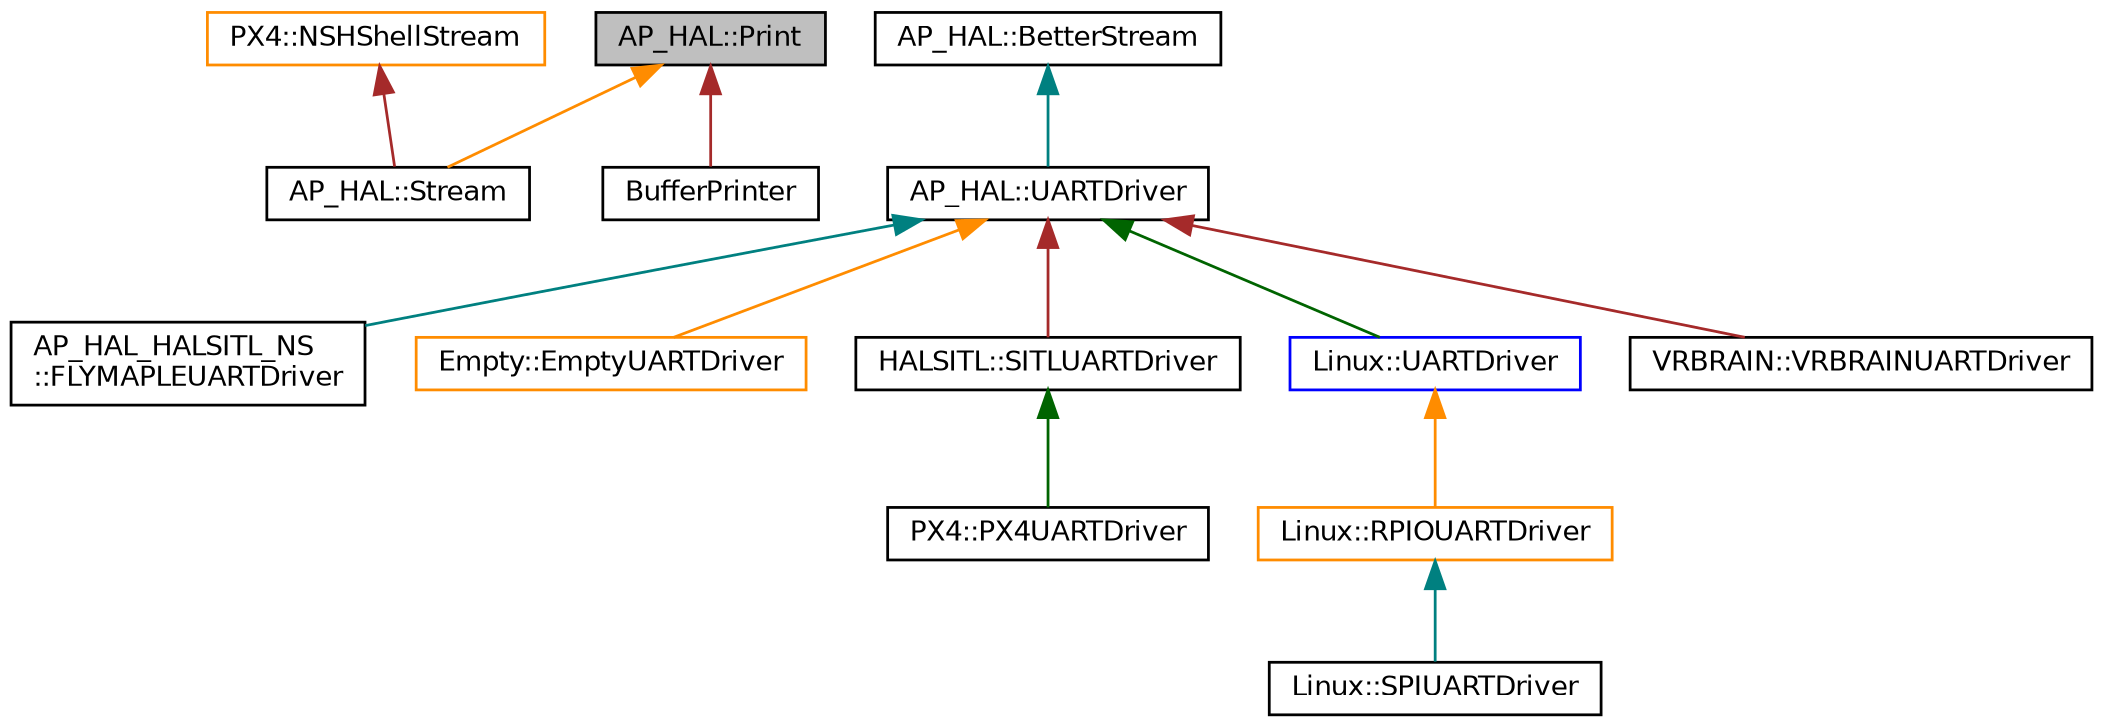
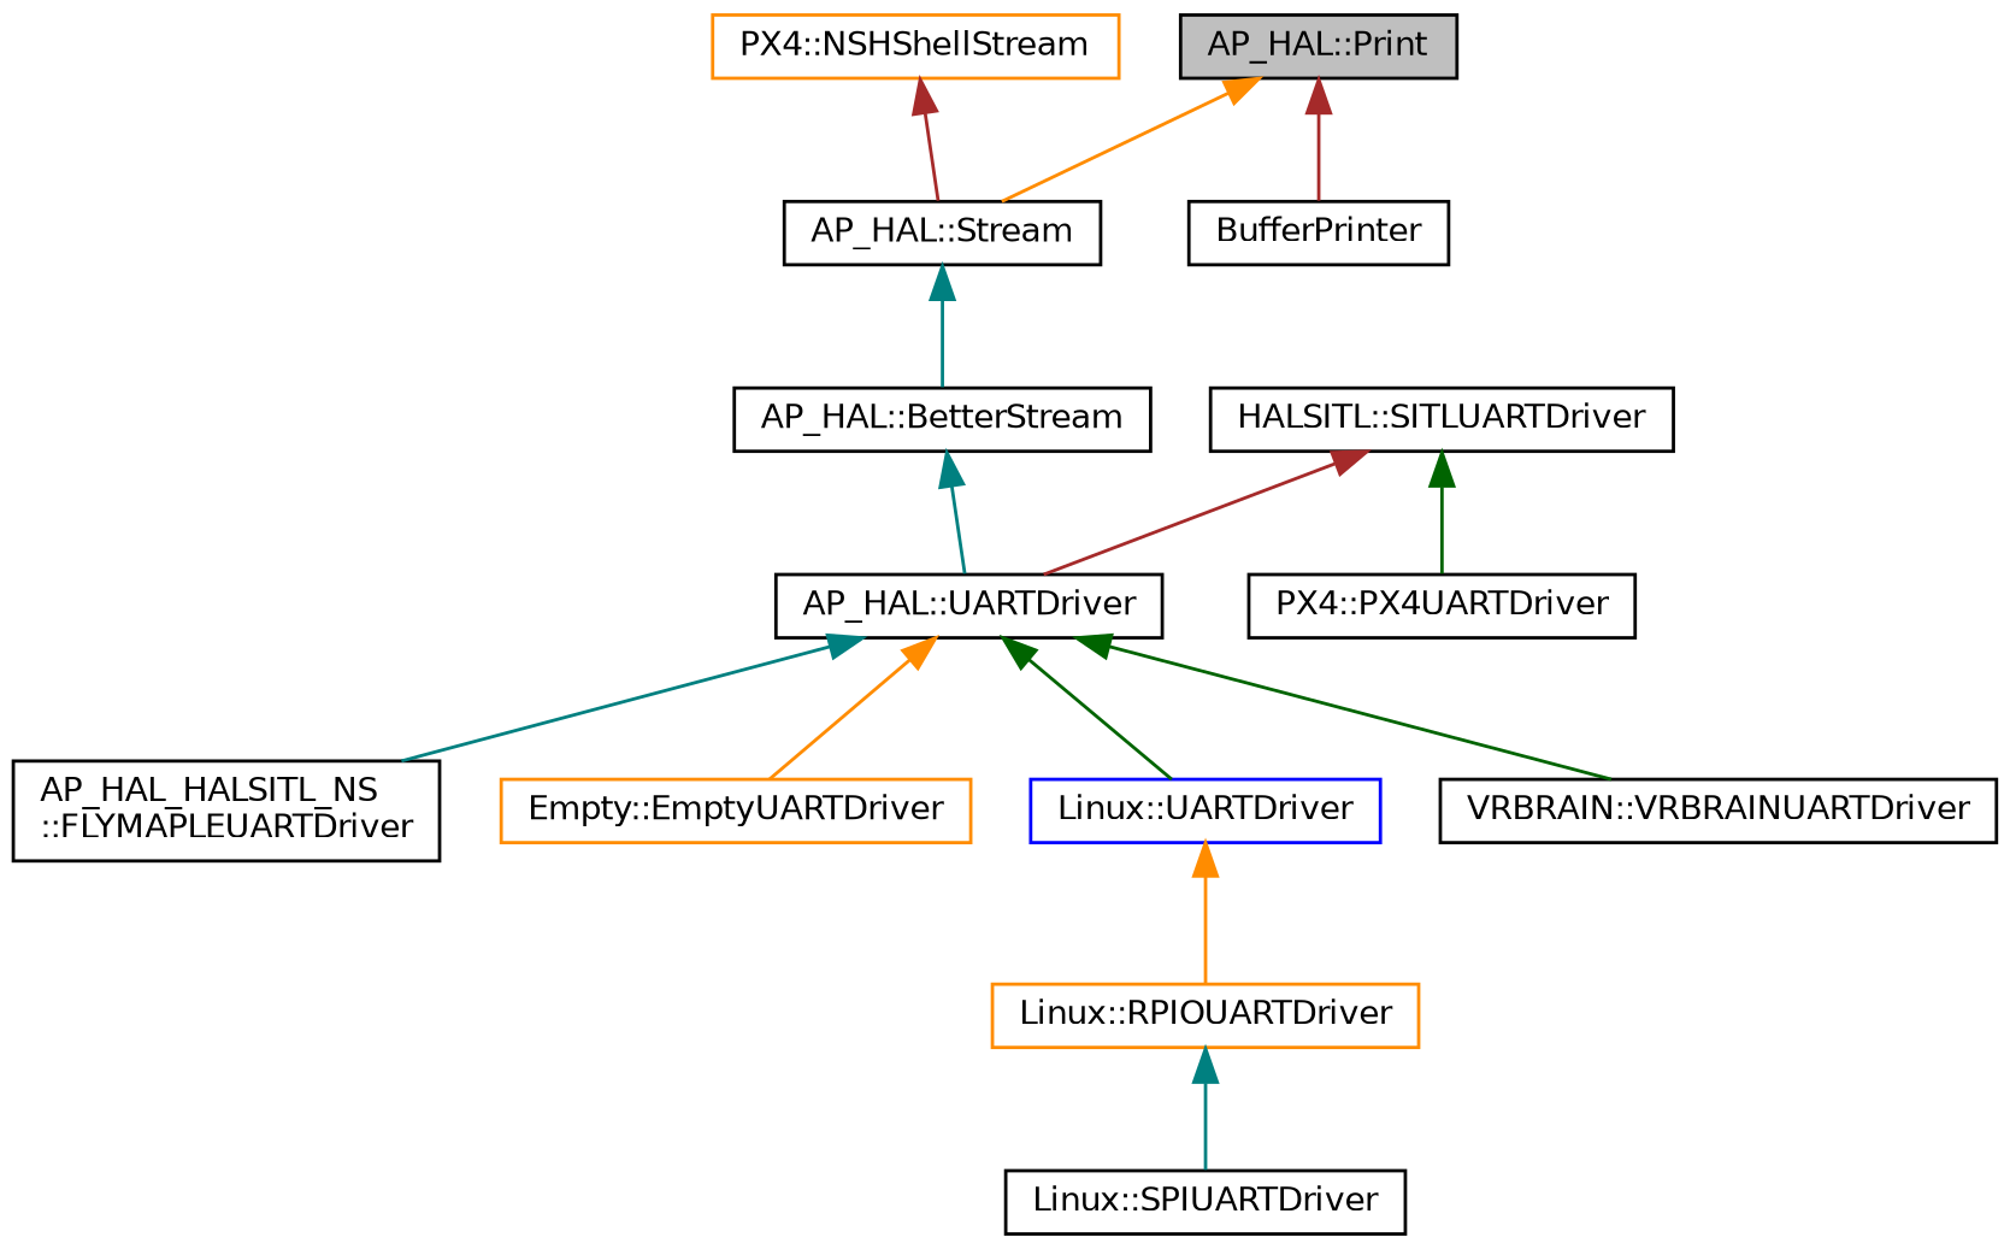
  digraph {
    rankdir=TB
    node [color=black fillcolor=white fontname=Helvetica fontsize=10 shape=record style=filled]
    edge [color=teal dir=back fontname=Helvetica fontsize=10 labelfontname=Helvetica labelfontsize=10 style=solid]
    n1 [fillcolor=grey75 fontcolor=black height=0.2 label="AP_HAL::Print" width=0.4]
    n2 [height=0.2 label="AP_HAL::Stream" width=0.4]
    n3 [height=0.2 label=BufferPrinter width=0.4]
    n4 [height=0.2 label="AP_HAL::BetterStream" width=0.4]
    n5 [height=0.2 label="AP_HAL::UARTDriver" width=0.4]
    n6 [color=darkorange height=0.2 label="PX4::NSHShellStream" width=0.4]
    n7 [height=0.2 label="AP_HAL_HALSITL_NS\l::FLYMAPLEUARTDriver" width=0.4]
    n8 [color=darkorange height=0.2 label="Empty::EmptyUARTDriver" width=0.4]
    n9 [height=0.2 label="HALSITL::SITLUARTDriver" width=0.4]
    n10 [color=blue height=0.2 label="Linux::UARTDriver" width=0.4]
    n11 [height=0.2 label="VRBRAIN::VRBRAINUARTDriver" width=0.4]
    n12 [height=0.2 label="PX4::PX4UARTDriver" width=0.4]
    n13 [color=darkorange height=0.2 label="Linux::RPIOUARTDriver" width=0.4]
    n14 [height=0.2 label="Linux::SPIUARTDriver" width=0.4]
    n1 -> n2 [color=darkorange]
    n1 -> n3 [color=brown]
+   n2 -> n4
    n4 -> n5
    n5 -> n7
    n5 -> n8 [color=darkorange]
-   n5 -> n9 [color=brown]
+   n9 -> n5 [color=brown]
    n5 -> n10 [color=darkgreen]
-   n5 -> n11 [color=brown]
+   n5 -> n11 [color=darkgreen]
    n6 -> n2 [color=brown]
    n9 -> n12 [color=darkgreen]
    n10 -> n13 [color=darkorange]
    n13 -> n14
  }
